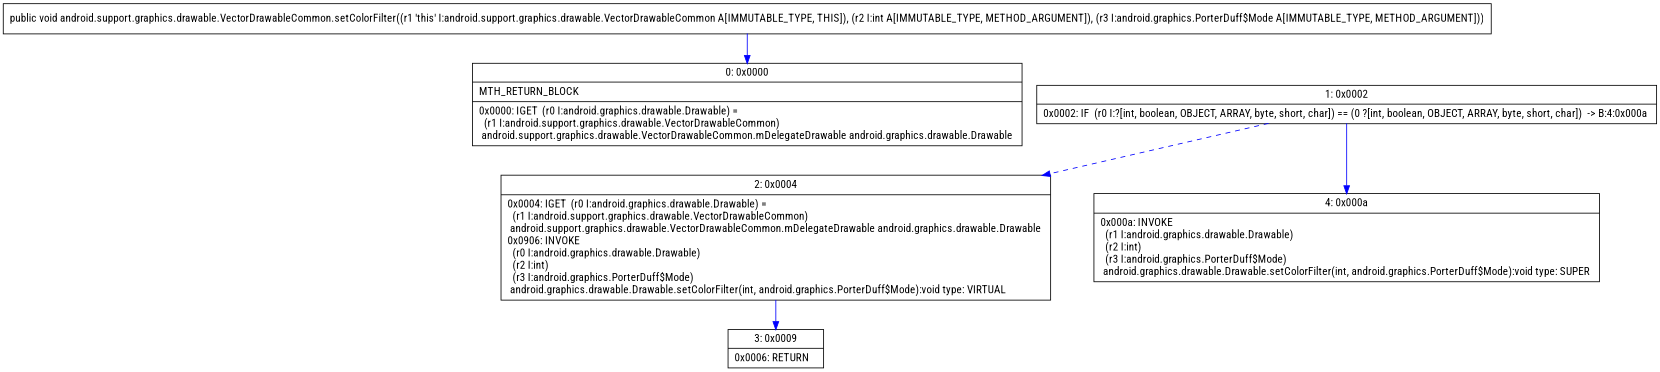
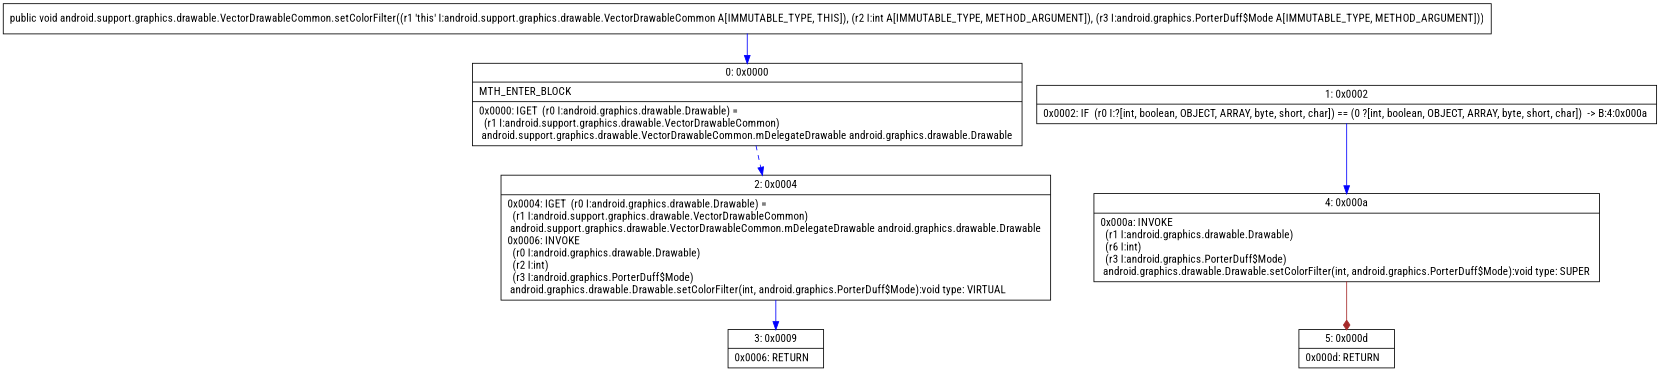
  digraph {
    fontname="Roboto Condensed"
    node [fontname="Roboto Condensed" shape=record]
    edge [arrowhead=normal color=blue fontname="Roboto Condensed"]
-   n1 [label="{0\:\ 0x0000|MTH_RETURN_BLOCK\l|0x0000: IGET  (r0 I:android.graphics.drawable.Drawable) = \l  (r1 I:android.support.graphics.drawable.VectorDrawableCommon)\l android.support.graphics.drawable.VectorDrawableCommon.mDelegateDrawable android.graphics.drawable.Drawable \l}"]
+   n1 [label="{0\:\ 0x0000|MTH_ENTER_BLOCK\l|0x0000: IGET  (r0 I:android.graphics.drawable.Drawable) = \l  (r1 I:android.support.graphics.drawable.VectorDrawableCommon)\l android.support.graphics.drawable.VectorDrawableCommon.mDelegateDrawable android.graphics.drawable.Drawable \l}"]
    n2 [label="{1\:\ 0x0002|0x0002: IF  (r0 I:?[int, boolean, OBJECT, ARRAY, byte, short, char]) == (0 ?[int, boolean, OBJECT, ARRAY, byte, short, char])  \-\> B:4:0x000a \l}"]
-   n3 [label="{2\:\ 0x0004|0x0004: IGET  (r0 I:android.graphics.drawable.Drawable) = \l  (r1 I:android.support.graphics.drawable.VectorDrawableCommon)\l android.support.graphics.drawable.VectorDrawableCommon.mDelegateDrawable android.graphics.drawable.Drawable \l0x0906: INVOKE  \l  (r0 I:android.graphics.drawable.Drawable)\l  (r2 I:int)\l  (r3 I:android.graphics.PorterDuff$Mode)\l android.graphics.drawable.Drawable.setColorFilter(int, android.graphics.PorterDuff$Mode):void type: VIRTUAL \l}"]
-   n4 [label="{4\:\ 0x000a|0x000a: INVOKE  \l  (r1 I:android.graphics.drawable.Drawable)\l  (r2 I:int)\l  (r3 I:android.graphics.PorterDuff$Mode)\l android.graphics.drawable.Drawable.setColorFilter(int, android.graphics.PorterDuff$Mode):void type: SUPER \l}"]
+   n3 [label="{2\:\ 0x0004|0x0004: IGET  (r0 I:android.graphics.drawable.Drawable) = \l  (r1 I:android.support.graphics.drawable.VectorDrawableCommon)\l android.support.graphics.drawable.VectorDrawableCommon.mDelegateDrawable android.graphics.drawable.Drawable \l0x0006: INVOKE  \l  (r0 I:android.graphics.drawable.Drawable)\l  (r2 I:int)\l  (r3 I:android.graphics.PorterDuff$Mode)\l android.graphics.drawable.Drawable.setColorFilter(int, android.graphics.PorterDuff$Mode):void type: VIRTUAL \l}"]
+   n4 [label="{4\:\ 0x000a|0x000a: INVOKE  \l  (r1 I:android.graphics.drawable.Drawable)\l  (r6 I:int)\l  (r3 I:android.graphics.PorterDuff$Mode)\l android.graphics.drawable.Drawable.setColorFilter(int, android.graphics.PorterDuff$Mode):void type: SUPER \l}"]
    n5 [label="{3\:\ 0x0009|0x0006: RETURN   \l}"]
+   n6 [label="{5\:\ 0x000d|0x000d: RETURN   \l}"]
    n7 [label="{public void android.support.graphics.drawable.VectorDrawableCommon.setColorFilter((r1 'this' I:android.support.graphics.drawable.VectorDrawableCommon A[IMMUTABLE_TYPE, THIS]), (r2 I:int A[IMMUTABLE_TYPE, METHOD_ARGUMENT]), (r3 I:android.graphics.PorterDuff$Mode A[IMMUTABLE_TYPE, METHOD_ARGUMENT])) }"]
-   n2 -> n3 [style=dashed]
+   n1 -> n3 [style=dashed]
    n2 -> n4
    n3 -> n5
+   n4 -> n6 [arrowhead=diamond color=brown]
    n7 -> n1
  }
